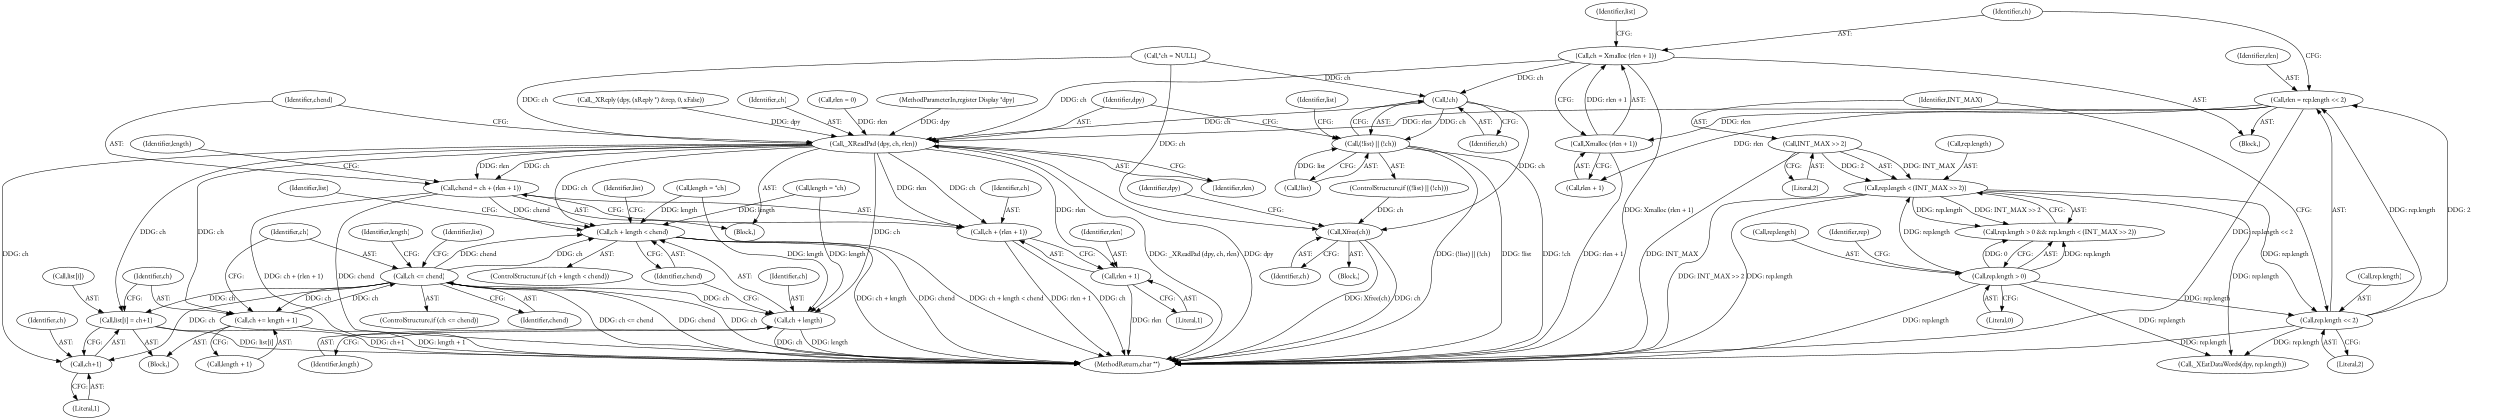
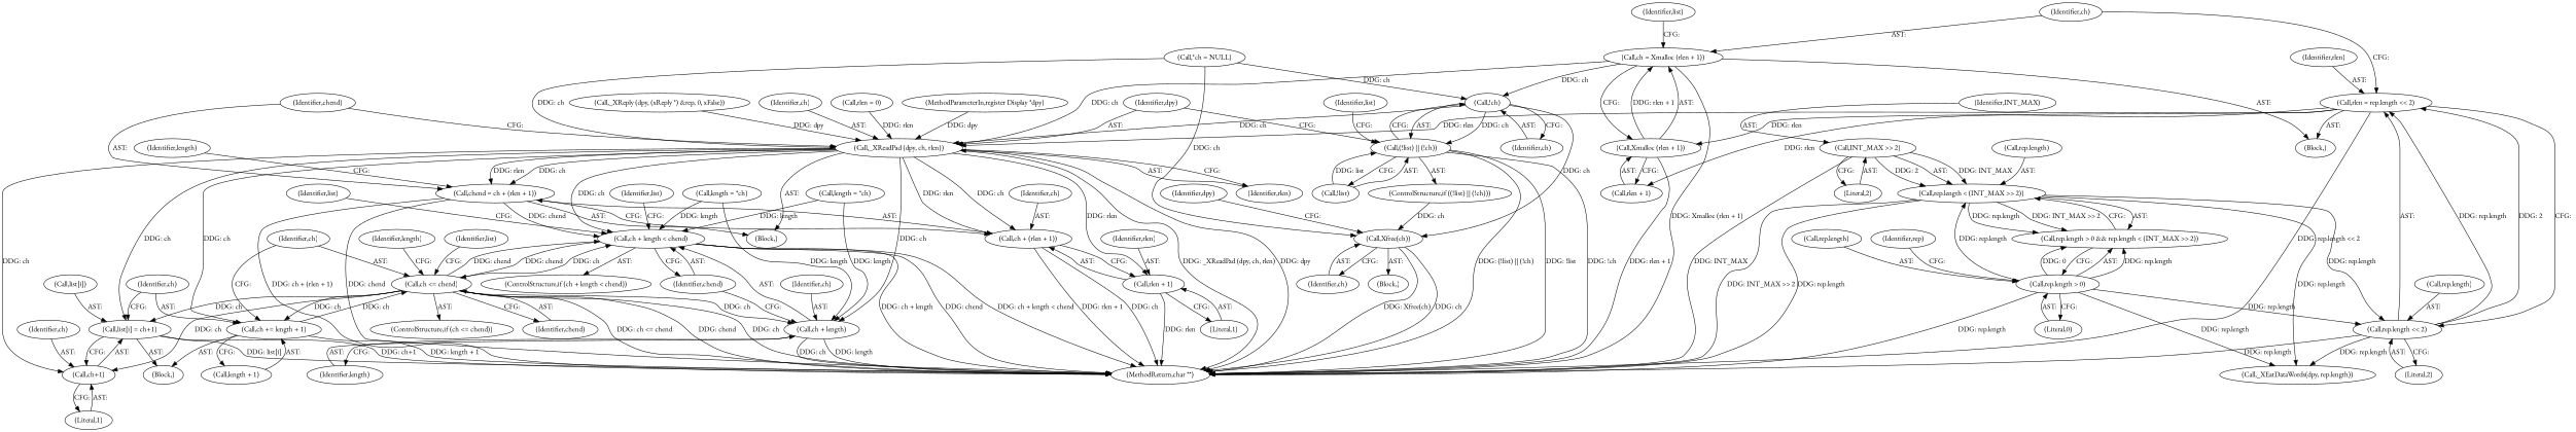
  digraph {
    fontname="EB Garamond"
    node [fontname="EB Garamond"]
    edge [fontname="EB Garamond"]
    n1 [label="(Call,ch = Xmalloc (rlen + 1))"]
    n2 [label="(Call,Xmalloc (rlen + 1))"]
    n3 [label="(Call,!ch)"]
    n4 [label="(Call,_XReadPad (dpy, ch, rlen))"]
    n5 [label="(Block,)"]
    n6 [label="(MethodReturn,char **)"]
    n7 [label="(Call,rlen + 1)"]
    n8 [label="(Call,Xfree(ch))"]
    n9 [label="(Call,(!list) || (!ch))"]
    n10 [label="(Identifier,ch)"]
    n11 [label="(Block,)"]
    n12 [label="(Identifier,ch)"]
    n13 [label="(Call,chend = ch + (rlen + 1))"]
    n14 [label="(Call,ch + length < chend)"]
    n15 [label="(Call,ch + length)"]
    n16 [label="(Call,list[i] = ch+1)"]
    n17 [label="(Call,ch+1)"]
    n18 [label="(Call,ch += length + 1)"]
    n19 [label="(Call,ch + (rlen + 1))"]
    n20 [label="(Call,rlen + 1)"]
    n21 [label="(Identifier,rlen)"]
    n22 [label="(Block,)"]
    n23 [label="(Call,rlen = rep.length << 2)"]
    n24 [label="(Call,rep.length << 2)"]
    n25 [label="(Literal,2)"]
    n26 [label="(Call,_XEatDataWords(dpy, rep.length))"]
    n27 [label="(Call,rep.length < (INT_MAX >> 2))"]
    n28 [label="(Call,rep.length > 0 && rep.length < (INT_MAX >> 2))"]
    n29 [label="(Call,INT_MAX >> 2)"]
    n30 [label="(Literal,2)"]
    n31 [label="(Call,rep.length > 0)"]
    n32 [label="(Literal,0)"]
    n33 [label="(Call,!list)"]
    n34 [label="(ControlStructure,if ((!list) || (!ch)))"]
    n35 [label="(Call,ch <= chend)"]
    n36 [label="(ControlStructure,if (ch + length < chend))"]
    n37 [label="(Identifier,chend)"]
    n38 [label="(Identifier,length)"]
    n39 [label="(Block,)"]
    n40 [label="(Literal,1)"]
    n41 [label="(Call,length + 1)"]
    n42 [label="(Literal,1)"]
    n43 [label="(ControlStructure,if (ch <= chend))"]
    n44 [label="(Identifier,chend)"]
    n45 [label="(Identifier,length)"]
    n46 [label="(Identifier,INT_MAX)"]
    n47 [label="(Call,*ch = NULL)"]
    n48 [label="(Identifier,length)"]
    n49 [label="(Call,rep.length)"]
    n50 [label="(Identifier,ch)"]
    n51 [label="(Call,rep.length)"]
    n52 [label="(Identifier,rlen)"]
    n53 [label="(Identifier,rep)"]
    n54 [label="(Identifier,ch)"]
    n55 [label="(Identifier,list)"]
    n56 [label="(Call,_XReply (dpy, (xReply *) &rep, 0, xFalse))"]
    n57 [label="(Identifier,list)"]
    n58 [label="(Identifier,ch)"]
    n59 [label="(Call,list[i])"]
    n60 [label="(Identifier,ch)"]
    n61 [label="(Identifier,chend)"]
    n62 [label="(Call,length = *ch)"]
    n63 [label="(Identifier,ch)"]
    n64 [label="(Call,rep.length)"]
    n65 [label="(Call,rlen = 0)"]
    n66 [label="(Identifier,dpy)"]
    n67 [label="(Identifier,ch)"]
    n68 [label="(Identifier,list)"]
    n69 [label="(Identifier,list)"]
    n70 [label="(Identifier,dpy)"]
    n71 [label="(Identifier,ch)"]
    n72 [label="(Identifier,rlen)"]
    n73 [label="(MethodParameterIn,register Display *dpy)"]
    n74 [label="(Call,length = *ch)"]
    n75 [label="(Identifier,list)"]
    n1 -> n2 [label="CFG: "]
    n1 -> n3 [label="DDG: ch"]
    n1 -> n4 [label="DDG: ch"]
    n1 -> n5 [label="AST: "]
    n1 -> n6 [label="DDG: Xmalloc (rlen + 1)"]
    n2 -> n1 [label="AST: "]
    n2 -> n1 [label="DDG: rlen + 1"]
    n2 -> n6 [label="DDG: rlen + 1"]
    n2 -> n7 [label="CFG: "]
    n3 -> n4 [label="DDG: ch"]
    n3 -> n8 [label="DDG: ch"]
    n3 -> n9 [label="AST: "]
    n3 -> n9 [label="DDG: ch"]
    n3 -> n10 [label="CFG: "]
    n4 -> n6 [label="DDG: _XReadPad (dpy, ch, rlen)"]
    n4 -> n6 [label="DDG: dpy"]
    n4 -> n13 [label="DDG: ch"]
    n4 -> n13 [label="DDG: rlen"]
    n4 -> n14 [label="DDG: ch"]
    n4 -> n15 [label="DDG: ch"]
    n4 -> n16 [label="DDG: ch"]
    n4 -> n17 [label="DDG: ch"]
    n4 -> n18 [label="DDG: ch"]
    n4 -> n19 [label="DDG: ch"]
    n4 -> n19 [label="DDG: rlen"]
    n4 -> n20 [label="DDG: rlen"]
    n4 -> n21 [label="CFG: "]
    n4 -> n22 [label="AST: "]
    n7 -> n2 [label="AST: "]
    n8 -> n6 [label="DDG: Xfree(ch)"]
    n8 -> n6 [label="DDG: ch"]
    n8 -> n11 [label="AST: "]
    n8 -> n12 [label="CFG: "]
    n9 -> n3 [label="CFG: "]
    n9 -> n6 [label="DDG: !ch"]
    n9 -> n6 [label="DDG: (!list) || (!ch)"]
    n9 -> n6 [label="DDG: !list"]
    n9 -> n33 [label="CFG: "]
    n9 -> n34 [label="AST: "]
    n10 -> n3 [label="AST: "]
    n12 -> n8 [label="AST: "]
    n13 -> n6 [label="DDG: ch + (rlen + 1)"]
    n13 -> n6 [label="DDG: chend"]
    n13 -> n14 [label="DDG: chend"]
    n13 -> n19 [label="CFG: "]
    n13 -> n22 [label="AST: "]
    n14 -> n6 [label="DDG: ch + length"]
    n14 -> n6 [label="DDG: chend"]
    n14 -> n6 [label="DDG: ch + length < chend"]
+   n14 -> n35 [label="DDG: chend"]
    n14 -> n36 [label="AST: "]
    n14 -> n37 [label="CFG: "]
    n15 -> n6 [label="DDG: length"]
    n15 -> n6 [label="DDG: ch"]
    n15 -> n14 [label="AST: "]
    n15 -> n38 [label="CFG: "]
    n16 -> n6 [label="DDG: list[i]"]
    n16 -> n6 [label="DDG: ch+1"]
    n16 -> n17 [label="CFG: "]
    n16 -> n39 [label="AST: "]
    n17 -> n16 [label="AST: "]
    n17 -> n40 [label="CFG: "]
    n18 -> n6 [label="DDG: length + 1"]
    n18 -> n35 [label="DDG: ch"]
    n18 -> n39 [label="AST: "]
    n18 -> n41 [label="CFG: "]
    n19 -> n6 [label="DDG: rlen + 1"]
    n19 -> n6 [label="DDG: ch"]
    n19 -> n13 [label="AST: "]
    n19 -> n20 [label="CFG: "]
    n20 -> n6 [label="DDG: rlen"]
    n20 -> n19 [label="AST: "]
    n20 -> n42 [label="CFG: "]
    n21 -> n4 [label="AST: "]
    n23 -> n2 [label="DDG: rlen"]
    n23 -> n4 [label="DDG: rlen"]
    n23 -> n5 [label="AST: "]
    n23 -> n6 [label="DDG: rep.length << 2"]
    n23 -> n7 [label="DDG: rlen"]
-   n46 -> n24 [label="CFG: "]
+   n23 -> n24 [label="CFG: "]
    n24 -> n6 [label="DDG: rep.length"]
    n24 -> n23 [label="AST: "]
    n24 -> n23 [label="DDG: rep.length"]
    n24 -> n23 [label="DDG: 2"]
    n24 -> n25 [label="CFG: "]
    n24 -> n26 [label="DDG: rep.length"]
    n25 -> n24 [label="AST: "]
    n27 -> n6 [label="DDG: INT_MAX >> 2"]
    n27 -> n6 [label="DDG: rep.length"]
    n27 -> n24 [label="DDG: rep.length"]
    n27 -> n26 [label="DDG: rep.length"]
    n27 -> n28 [label="AST: "]
    n27 -> n28 [label="DDG: rep.length"]
    n27 -> n28 [label="DDG: INT_MAX >> 2"]
    n28 -> n27 [label="CFG: "]
    n28 -> n31 [label="CFG: "]
    n29 -> n6 [label="DDG: INT_MAX"]
    n29 -> n27 [label="AST: "]
    n29 -> n27 [label="DDG: INT_MAX"]
    n29 -> n27 [label="DDG: 2"]
    n29 -> n30 [label="CFG: "]
    n30 -> n29 [label="AST: "]
    n31 -> n6 [label="DDG: rep.length"]
    n31 -> n24 [label="DDG: rep.length"]
    n31 -> n26 [label="DDG: rep.length"]
    n31 -> n27 [label="DDG: rep.length"]
    n31 -> n28 [label="AST: "]
    n31 -> n28 [label="DDG: rep.length"]
    n31 -> n28 [label="DDG: 0"]
    n31 -> n32 [label="CFG: "]
    n32 -> n31 [label="AST: "]
    n33 -> n9 [label="AST: "]
    n33 -> n9 [label="DDG: list"]
    n34 -> n8 [label="DDG: ch"]
    n35 -> n6 [label="DDG: chend"]
    n35 -> n6 [label="DDG: ch"]
    n35 -> n6 [label="DDG: ch <= chend"]
    n35 -> n14 [label="DDG: ch"]
    n35 -> n14 [label="DDG: chend"]
    n35 -> n15 [label="DDG: ch"]
    n35 -> n16 [label="DDG: ch"]
    n35 -> n17 [label="DDG: ch"]
    n35 -> n18 [label="DDG: ch"]
    n35 -> n43 [label="AST: "]
    n35 -> n44 [label="CFG: "]
    n37 -> n14 [label="AST: "]
    n37 -> n15 [label="CFG: "]
    n38 -> n15 [label="AST: "]
    n40 -> n17 [label="AST: "]
    n41 -> n18 [label="AST: "]
    n42 -> n20 [label="AST: "]
    n44 -> n35 [label="AST: "]
    n45 -> n13 [label="CFG: "]
    n46 -> n29 [label="AST: "]
    n47 -> n3 [label="DDG: ch"]
    n47 -> n4 [label="DDG: ch"]
    n47 -> n8 [label="DDG: ch"]
    n48 -> n35 [label="CFG: "]
    n49 -> n31 [label="AST: "]
    n50 -> n19 [label="AST: "]
    n51 -> n27 [label="AST: "]
    n52 -> n20 [label="AST: "]
    n53 -> n31 [label="CFG: "]
    n54 -> n1 [label="AST: "]
    n54 -> n23 [label="CFG: "]
    n55 -> n14 [label="CFG: "]
    n56 -> n4 [label="DDG: dpy"]
    n57 -> n14 [label="CFG: "]
    n58 -> n15 [label="AST: "]
    n59 -> n16 [label="AST: "]
    n60 -> n17 [label="AST: "]
    n61 -> n4 [label="CFG: "]
    n61 -> n13 [label="AST: "]
    n62 -> n14 [label="DDG: length"]
    n62 -> n15 [label="DDG: length"]
    n63 -> n4 [label="AST: "]
    n64 -> n24 [label="AST: "]
    n65 -> n4 [label="DDG: rlen"]
    n66 -> n4 [label="AST: "]
    n66 -> n9 [label="CFG: "]
    n67 -> n16 [label="CFG: "]
    n67 -> n18 [label="AST: "]
    n68 -> n1 [label="CFG: "]
    n69 -> n35 [label="CFG: "]
    n70 -> n8 [label="CFG: "]
    n71 -> n18 [label="CFG: "]
    n71 -> n35 [label="AST: "]
    n72 -> n23 [label="AST: "]
    n73 -> n4 [label="DDG: dpy"]
    n74 -> n14 [label="DDG: length"]
    n74 -> n15 [label="DDG: length"]
    n75 -> n9 [label="CFG: "]
  }
